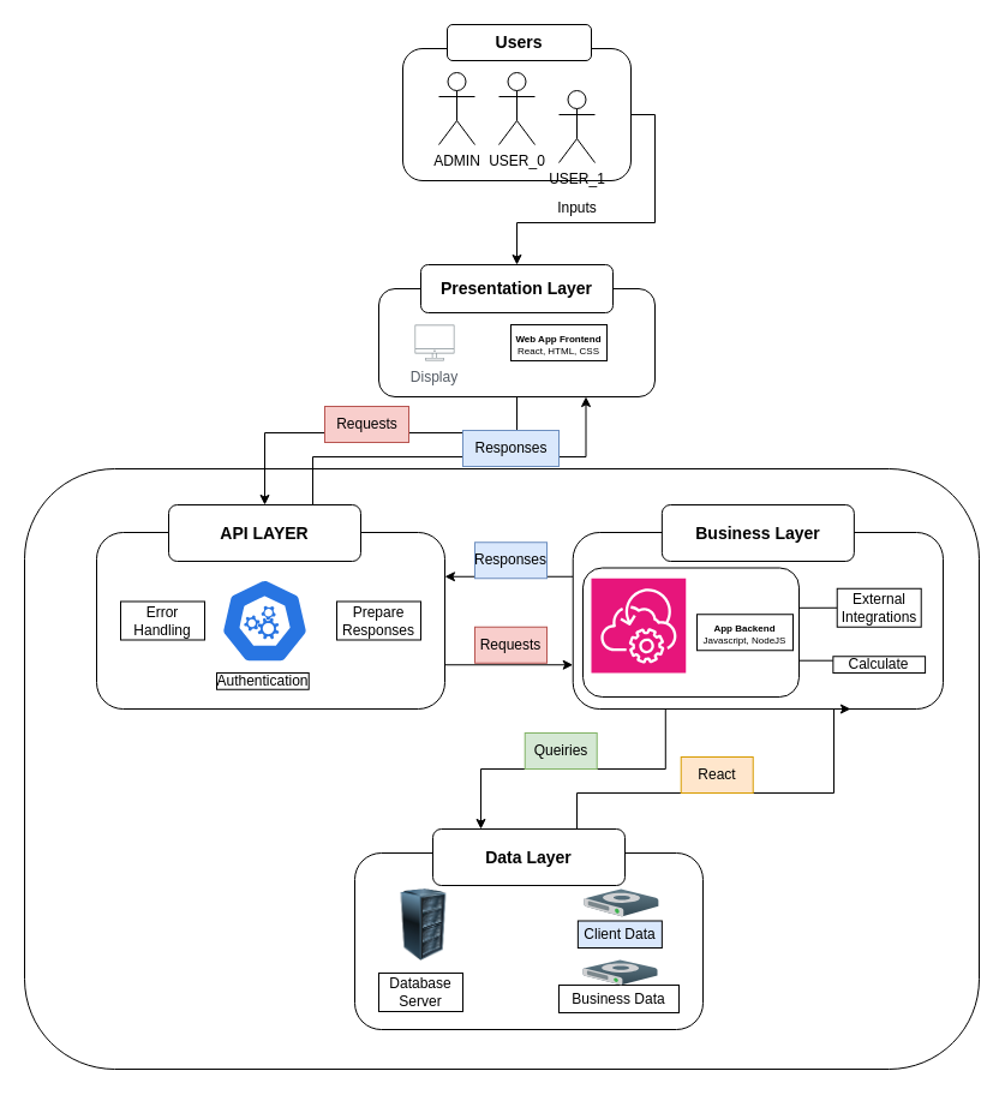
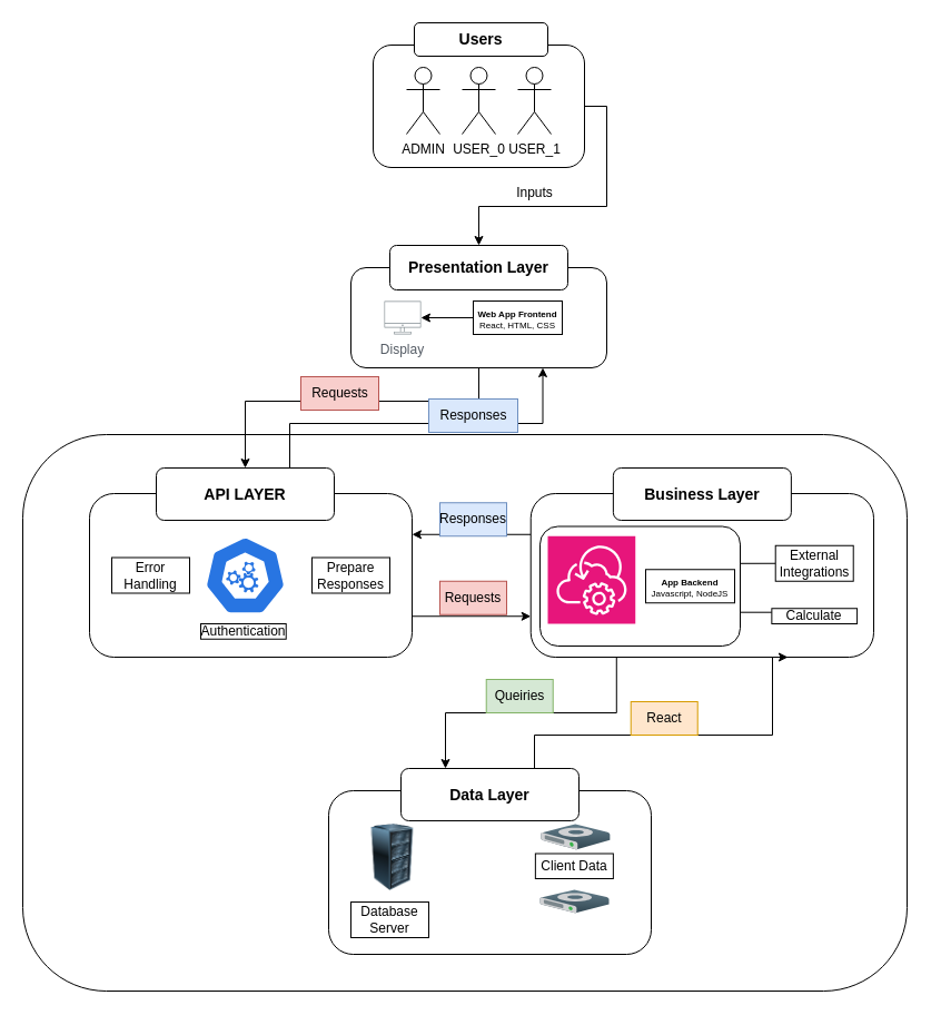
  <mxCell id="0" />
  <mxCell id="1" parent="0" />
  <mxCell id="2" value="" style="rounded=1;whiteSpace=wrap;html=1;" vertex="1" parent="1"><mxGeometry x="20" y="390" width="795" height="500" as="geometry" /></mxCell>
  <mxCell id="3" style="edgeStyle=orthogonalEdgeStyle;rounded=0;orthogonalLoop=1;jettySize=auto;html=1;exitX=0.5;exitY=1;exitDx=0;exitDy=0;" edge="1" parent="1" source="4" target="17"><mxGeometry relative="1" as="geometry"><Array as="points"><mxPoint x="430" y="360" /><mxPoint x="220" y="360" /></Array></mxGeometry></mxCell>
  <mxCell id="4" value="" style="rounded=1;whiteSpace=wrap;html=1;" vertex="1" parent="1"><mxGeometry x="315" y="240" width="230" height="90" as="geometry" /></mxCell>
  <mxCell id="5" value="&lt;b&gt;&lt;font style=&quot;font-size: 14px;&quot;&gt;Presentation Layer&lt;/font&gt;&lt;/b&gt;" style="rounded=1;whiteSpace=wrap;html=1;" vertex="1" parent="1"><mxGeometry x="350" y="220" width="160" height="40" as="geometry" /></mxCell>
  <mxCell id="6" style="edgeStyle=orthogonalEdgeStyle;rounded=0;orthogonalLoop=1;jettySize=auto;html=1;exitX=1;exitY=0.5;exitDx=0;exitDy=0;" edge="1" parent="1" source="7" target="5"><mxGeometry relative="1" as="geometry" /></mxCell>
  <mxCell id="7" value="" style="rounded=1;whiteSpace=wrap;html=1;" vertex="1" parent="1"><mxGeometry x="335" y="40" width="190" height="110" as="geometry" /></mxCell>
  <mxCell id="8" value="ADMIN" style="shape=umlActor;verticalLabelPosition=bottom;verticalAlign=top;html=1;outlineConnect=0;" vertex="1" parent="1"><mxGeometry x="365" y="60" width="30" height="60" as="geometry" /></mxCell>
  <mxCell id="9" value="USER_0" style="shape=umlActor;verticalLabelPosition=bottom;verticalAlign=top;html=1;outlineConnect=0;" vertex="1" parent="1"><mxGeometry x="415" y="60" width="30" height="60" as="geometry" /></mxCell>
- <mxCell id="10" value="USER_1" style="shape=umlActor;verticalLabelPosition=bottom;verticalAlign=top;html=1;outlineConnect=0;" vertex="1" parent="1"><mxGeometry x="465" y="75" width="30" height="60" as="geometry" /></mxCell>
+ <mxCell id="10" value="USER_1" style="shape=umlActor;verticalLabelPosition=bottom;verticalAlign=top;html=1;outlineConnect=0;" vertex="1" parent="1"><mxGeometry x="465" y="60" width="30" height="60" as="geometry" /></mxCell>
  <mxCell id="11" value="Inputs" style="text;html=1;align=center;verticalAlign=middle;resizable=0;points=[];autosize=1;strokeColor=none;fillColor=none;" vertex="1" parent="1"><mxGeometry x="455" y="158" width="50" height="30" as="geometry" /></mxCell>
  <mxCell id="12" value="Display" style="sketch=0;outlineConnect=0;gradientColor=none;fontColor=#545B64;strokeColor=none;fillColor=#879196;dashed=0;verticalLabelPosition=bottom;verticalAlign=top;align=center;html=1;fontSize=12;fontStyle=0;aspect=fixed;shape=mxgraph.aws4.illustration_desktop;pointerEvents=1" vertex="1" parent="1"><mxGeometry x="345" y="270" width="32.97" height="30" as="geometry" /></mxCell>
+ <mxCell id="13" style="edgeStyle=orthogonalEdgeStyle;rounded=0;orthogonalLoop=1;jettySize=auto;html=1;exitX=0;exitY=0.5;exitDx=0;exitDy=0;" edge="1" parent="1" source="14" target="12"><mxGeometry relative="1" as="geometry" /></mxCell>
  <mxCell id="14" value="&lt;div&gt;&lt;b&gt;&lt;font style=&quot;font-size: 8px;&quot;&gt;Web App Frontend&lt;/font&gt;&lt;/b&gt;&lt;/div&gt;&lt;div style=&quot;font-size: 8px;&quot;&gt;&lt;font style=&quot;font-size: 8px;&quot;&gt;React, HTML, CSS&lt;br&gt;&lt;/font&gt;&lt;/div&gt;" style="rounded=0;whiteSpace=wrap;html=1;" vertex="1" parent="1"><mxGeometry x="425" y="270" width="80" height="30" as="geometry" /></mxCell>
  <mxCell id="15" style="edgeStyle=orthogonalEdgeStyle;rounded=0;orthogonalLoop=1;jettySize=auto;html=1;exitX=1;exitY=0.75;exitDx=0;exitDy=0;entryX=0;entryY=0.75;entryDx=0;entryDy=0;" edge="1" parent="1" source="16" target="24"><mxGeometry relative="1" as="geometry" /></mxCell>
  <mxCell id="16" value="" style="rounded=1;whiteSpace=wrap;html=1;" vertex="1" parent="1"><mxGeometry x="80" y="443" width="290" height="147" as="geometry" /></mxCell>
  <mxCell id="17" value="&lt;font style=&quot;font-size: 14px;&quot;&gt;&lt;b&gt;API LAYER&lt;/b&gt;&lt;/font&gt;" style="rounded=1;whiteSpace=wrap;html=1;" vertex="1" parent="1"><mxGeometry x="140" y="420" width="160" height="47" as="geometry" /></mxCell>
  <mxCell id="18" value="" style="aspect=fixed;sketch=0;html=1;dashed=0;whitespace=wrap;fillColor=#2875E2;strokeColor=#ffffff;points=[[0.005,0.63,0],[0.1,0.2,0],[0.9,0.2,0],[0.5,0,0],[0.995,0.63,0],[0.72,0.99,0],[0.5,1,0],[0.28,0.99,0]];shape=mxgraph.kubernetes.icon2;prIcon=api" vertex="1" parent="1"><mxGeometry x="183.28" y="481.25" width="73.44" height="70.5" as="geometry" /></mxCell>
  <mxCell id="19" value="&lt;div&gt;Error&lt;/div&gt;&lt;div&gt;Handling&lt;br&gt;&lt;/div&gt;" style="rounded=0;whiteSpace=wrap;html=1;" vertex="1" parent="1"><mxGeometry x="100" y="500.5" width="70" height="32" as="geometry" /></mxCell>
  <mxCell id="20" value="&lt;div&gt;Prepare &lt;br&gt;&lt;/div&gt;&lt;div&gt;Responses&lt;br&gt;&lt;/div&gt;" style="rounded=0;whiteSpace=wrap;html=1;" vertex="1" parent="1"><mxGeometry x="280" y="500.5" width="70" height="32" as="geometry" /></mxCell>
  <mxCell id="21" value="Authentication" style="rounded=0;whiteSpace=wrap;html=1;" vertex="1" parent="1"><mxGeometry x="180" y="560" width="76.72" height="13.75" as="geometry" /></mxCell>
  <mxCell id="22" style="edgeStyle=orthogonalEdgeStyle;rounded=0;orthogonalLoop=1;jettySize=auto;html=1;exitX=0;exitY=0.25;exitDx=0;exitDy=0;entryX=1;entryY=0.25;entryDx=0;entryDy=0;" edge="1" parent="1" source="24" target="16"><mxGeometry relative="1" as="geometry" /></mxCell>
  <mxCell id="23" style="edgeStyle=orthogonalEdgeStyle;rounded=0;orthogonalLoop=1;jettySize=auto;html=1;exitX=0.25;exitY=1;exitDx=0;exitDy=0;entryX=0.25;entryY=0;entryDx=0;entryDy=0;" edge="1" parent="1" source="24" target="32"><mxGeometry relative="1" as="geometry" /></mxCell>
  <mxCell id="24" value="" style="rounded=1;whiteSpace=wrap;html=1;" vertex="1" parent="1"><mxGeometry x="476.72" y="443" width="308.28" height="147" as="geometry" /></mxCell>
  <mxCell id="25" value="&lt;b style=&quot;font-size: 14px;&quot;&gt;Business Layer&lt;br&gt;&lt;/b&gt;" style="rounded=1;whiteSpace=wrap;html=1;" vertex="1" parent="1"><mxGeometry x="550.86" y="420" width="160" height="47" as="geometry" /></mxCell>
  <mxCell id="26" style="edgeStyle=orthogonalEdgeStyle;rounded=0;orthogonalLoop=1;jettySize=auto;html=1;exitX=0;exitY=0.5;exitDx=0;exitDy=0;entryX=1;entryY=0.25;entryDx=0;entryDy=0;endArrow=none;endFill=0;" edge="1" parent="1" source="27" target="43"><mxGeometry relative="1" as="geometry" /></mxCell>
  <mxCell id="27" value="&lt;div&gt;External &lt;br&gt;&lt;/div&gt;&lt;div&gt;Integrations&lt;br&gt;&lt;/div&gt;" style="rounded=0;whiteSpace=wrap;html=1;" vertex="1" parent="1"><mxGeometry x="696.72" y="489.75" width="70" height="32" as="geometry" /></mxCell>
  <mxCell id="28" style="edgeStyle=orthogonalEdgeStyle;rounded=0;orthogonalLoop=1;jettySize=auto;html=1;exitX=0;exitY=0.25;exitDx=0;exitDy=0;entryX=1;entryY=0.75;entryDx=0;entryDy=0;endArrow=none;endFill=0;" edge="1" parent="1" source="29" target="43"><mxGeometry relative="1" as="geometry" /></mxCell>
  <mxCell id="29" value="Calculate" style="rounded=0;whiteSpace=wrap;html=1;" vertex="1" parent="1"><mxGeometry x="693.36" y="546.25" width="76.72" height="13.75" as="geometry" /></mxCell>
  <mxCell id="30" value="" style="rounded=1;whiteSpace=wrap;html=1;" vertex="1" parent="1"><mxGeometry x="295" y="710" width="290" height="147" as="geometry" /></mxCell>
  <mxCell id="31" style="edgeStyle=orthogonalEdgeStyle;rounded=0;orthogonalLoop=1;jettySize=auto;html=1;exitX=0.75;exitY=0;exitDx=0;exitDy=0;entryX=0.75;entryY=1;entryDx=0;entryDy=0;" edge="1" parent="1" source="32" target="24"><mxGeometry relative="1" as="geometry"><Array as="points"><mxPoint x="480" y="660" /><mxPoint x="694" y="660" /></Array></mxGeometry></mxCell>
  <mxCell id="32" value="&lt;b style=&quot;font-size: 14px;&quot;&gt;Data Layer&lt;br&gt;&lt;/b&gt;" style="rounded=1;whiteSpace=wrap;html=1;" vertex="1" parent="1"><mxGeometry x="360" y="690" width="160" height="47" as="geometry" /></mxCell>
  <mxCell id="33" value="&lt;div&gt;Database&lt;/div&gt;&lt;div&gt;Server&lt;br&gt;&lt;/div&gt;" style="rounded=0;whiteSpace=wrap;html=1;" vertex="1" parent="1"><mxGeometry x="315" y="810" width="70" height="32" as="geometry" /></mxCell>
- <mxCell id="34" value="Client Data" style="rounded=0;whiteSpace=wrap;html=1;fillColor=#dae8fc;" vertex="1" parent="1"><mxGeometry x="480.86" y="766.5" width="70" height="22.5" as="geometry" /></mxCell>
- <mxCell id="35" value="Business Data" style="rounded=0;whiteSpace=wrap;html=1;" vertex="1" parent="1"><mxGeometry x="465" y="820" width="100" height="23" as="geometry" /></mxCell>
+ <mxCell id="34" value="Client Data" style="rounded=0;whiteSpace=wrap;html=1;" vertex="1" parent="1"><mxGeometry x="480.86" y="766.5" width="70" height="22.5" as="geometry" /></mxCell>
  <mxCell id="36" style="edgeStyle=orthogonalEdgeStyle;rounded=0;orthogonalLoop=1;jettySize=auto;html=1;exitX=0.75;exitY=0;exitDx=0;exitDy=0;entryX=0.75;entryY=1;entryDx=0;entryDy=0;" edge="1" parent="1" source="17" target="4"><mxGeometry relative="1" as="geometry"><mxPoint x="555" y="370" as="targetPoint" /><Array as="points"><mxPoint x="260" y="380" /><mxPoint x="488" y="380" /><mxPoint x="488" y="330" /></Array></mxGeometry></mxCell>
  <mxCell id="37" value="Requests" style="text;html=1;align=center;verticalAlign=middle;resizable=0;points=[];autosize=1;strokeColor=#b85450;fillColor=#f8cecc;" vertex="1" parent="1"><mxGeometry x="270" y="338" width="70" height="30" as="geometry" /></mxCell>
  <mxCell id="38" value="Responses" style="text;html=1;align=center;verticalAlign=middle;resizable=0;points=[];autosize=1;strokeColor=#6c8ebf;fillColor=#dae8fc;" vertex="1" parent="1"><mxGeometry x="385" y="358" width="80" height="30" as="geometry" /></mxCell>
  <mxCell id="39" value="Requests" style="text;html=1;strokeColor=#b85450;fillColor=#f8cecc;align=center;verticalAlign=middle;whiteSpace=wrap;rounded=0;" vertex="1" parent="1"><mxGeometry x="395" y="521.75" width="60" height="30" as="geometry" /></mxCell>
  <mxCell id="40" value="Responses" style="text;html=1;strokeColor=#6c8ebf;fillColor=#dae8fc;align=center;verticalAlign=middle;whiteSpace=wrap;rounded=0;" vertex="1" parent="1"><mxGeometry x="395" y="451.25" width="60" height="30" as="geometry" /></mxCell>
  <mxCell id="41" value="Queiries" style="text;html=1;strokeColor=#82b366;fillColor=#d5e8d4;align=center;verticalAlign=middle;whiteSpace=wrap;rounded=0;" vertex="1" parent="1"><mxGeometry x="436.72" y="610" width="60" height="30" as="geometry" /></mxCell>
  <mxCell id="42" value="React" style="text;html=1;strokeColor=#d79b00;fillColor=#ffe6cc;align=center;verticalAlign=middle;whiteSpace=wrap;rounded=0;" vertex="1" parent="1"><mxGeometry x="566.72" y="630" width="60" height="30" as="geometry" /></mxCell>
  <mxCell id="43" value="" style="rounded=1;whiteSpace=wrap;html=1;" vertex="1" parent="1"><mxGeometry x="485" y="472.5" width="180" height="107.5" as="geometry" /></mxCell>
  <mxCell id="44" value="" style="sketch=0;points=[[0,0,0],[0.25,0,0],[0.5,0,0],[0.75,0,0],[1,0,0],[0,1,0],[0.25,1,0],[0.5,1,0],[0.75,1,0],[1,1,0],[0,0.25,0],[0,0.5,0],[0,0.75,0],[1,0.25,0],[1,0.5,0],[1,0.75,0]];points=[[0,0,0],[0.25,0,0],[0.5,0,0],[0.75,0,0],[1,0,0],[0,1,0],[0.25,1,0],[0.5,1,0],[0.75,1,0],[1,1,0],[0,0.25,0],[0,0.5,0],[0,0.75,0],[1,0.25,0],[1,0.5,0],[1,0.75,0]];outlineConnect=0;fontColor=#232F3E;fillColor=#E7157B;strokeColor=#ffffff;dashed=0;verticalLabelPosition=bottom;verticalAlign=top;align=center;html=1;fontSize=12;fontStyle=0;aspect=fixed;shape=mxgraph.aws4.resourceIcon;resIcon=mxgraph.aws4.backint_agent;" vertex="1" parent="1"><mxGeometry x="492" y="481.25" width="78.75" height="78.75" as="geometry" /></mxCell>
  <mxCell id="45" value="&lt;div&gt;&lt;b&gt;&lt;font style=&quot;font-size: 8px;&quot;&gt;App Backend&lt;br&gt;&lt;/font&gt;&lt;/b&gt;&lt;/div&gt;&lt;div style=&quot;font-size: 8px;&quot;&gt;&lt;font style=&quot;font-size: 8px;&quot;&gt;Javascript, NodeJS&lt;br&gt;&lt;/font&gt;&lt;/div&gt;" style="rounded=0;whiteSpace=wrap;html=1;" vertex="1" parent="1"><mxGeometry x="580" y="511.25" width="80" height="30" as="geometry" /></mxCell>
  <mxCell id="46" value="" style="sketch=0;shadow=0;dashed=0;html=1;labelPosition=center;verticalLabelPosition=bottom;verticalAlign=top;align=center;outlineConnect=0;shape=mxgraph.veeam.3d.hard_drive;fillColor=#637D8A;gradientColor=#324752;strokeColor=none;" vertex="1" parent="1"><mxGeometry x="485.86" y="740" width="62" height="23" as="geometry" /></mxCell>
  <mxCell id="47" value="" style="shadow=0;dashed=0;html=1;labelPosition=center;verticalLabelPosition=bottom;verticalAlign=top;align=center;outlineConnect=0;shape=mxgraph.veeam.3d.hard_drive;fillColor=#637D8A;gradientColor=#324752;strokeColor=none;" vertex="1" parent="1"><mxGeometry x="485" y="799" width="62" height="21" as="geometry" /></mxCell>
  <mxCell id="48" value="" style="image;html=1;image=img/lib/clip_art/computers/Server_Rack_128x128.png" vertex="1" parent="1"><mxGeometry x="315" y="740" width="75" height="60" as="geometry" /></mxCell>
  <mxCell id="49" value="&lt;font style=&quot;font-size: 14px;&quot;&gt;&lt;b&gt;Users&lt;/b&gt;&lt;/font&gt;" style="rounded=1;whiteSpace=wrap;html=1;" vertex="1" parent="1"><mxGeometry x="372" y="20" width="120" height="30" as="geometry" /></mxCell>
